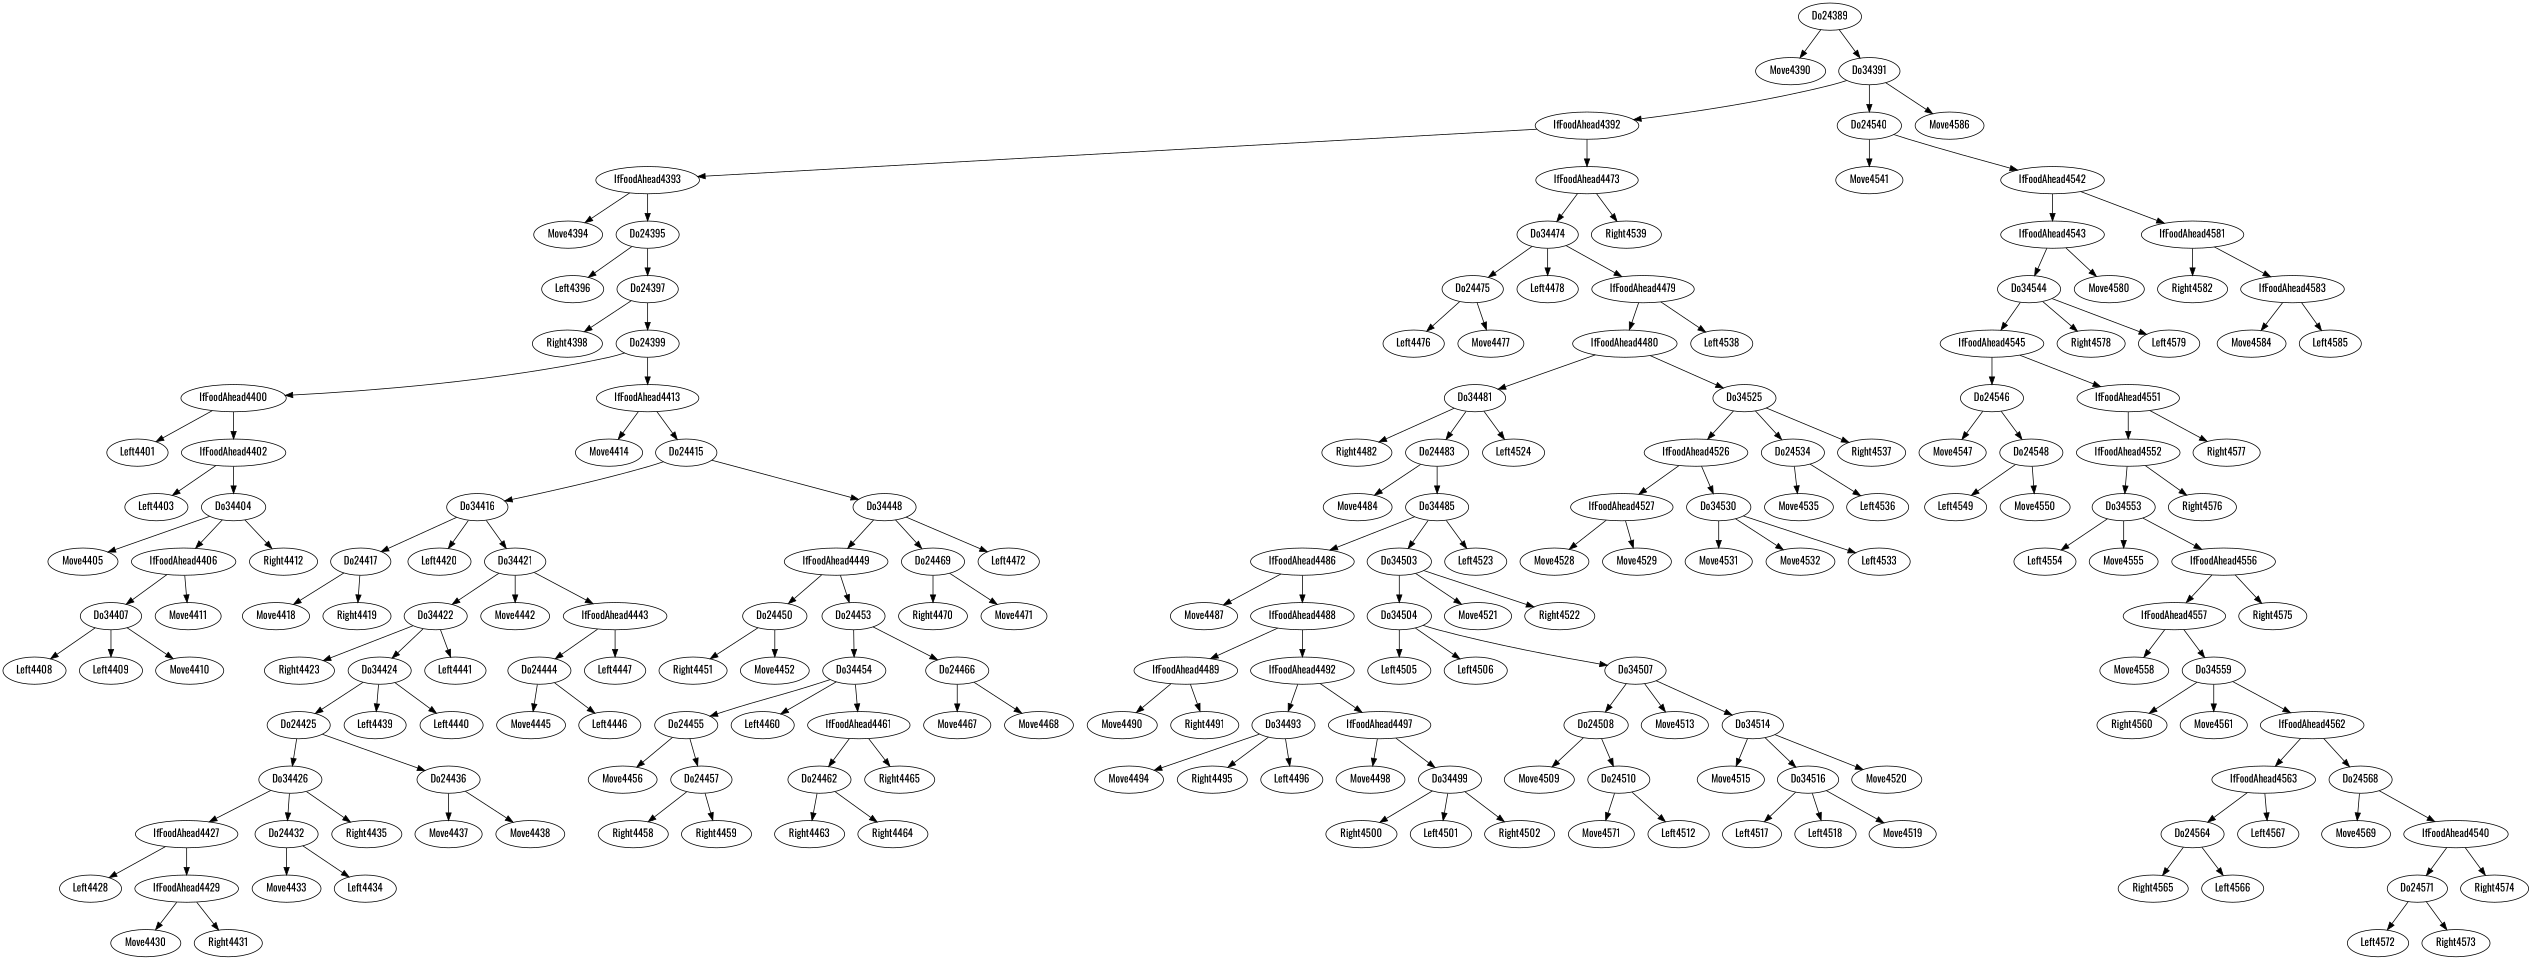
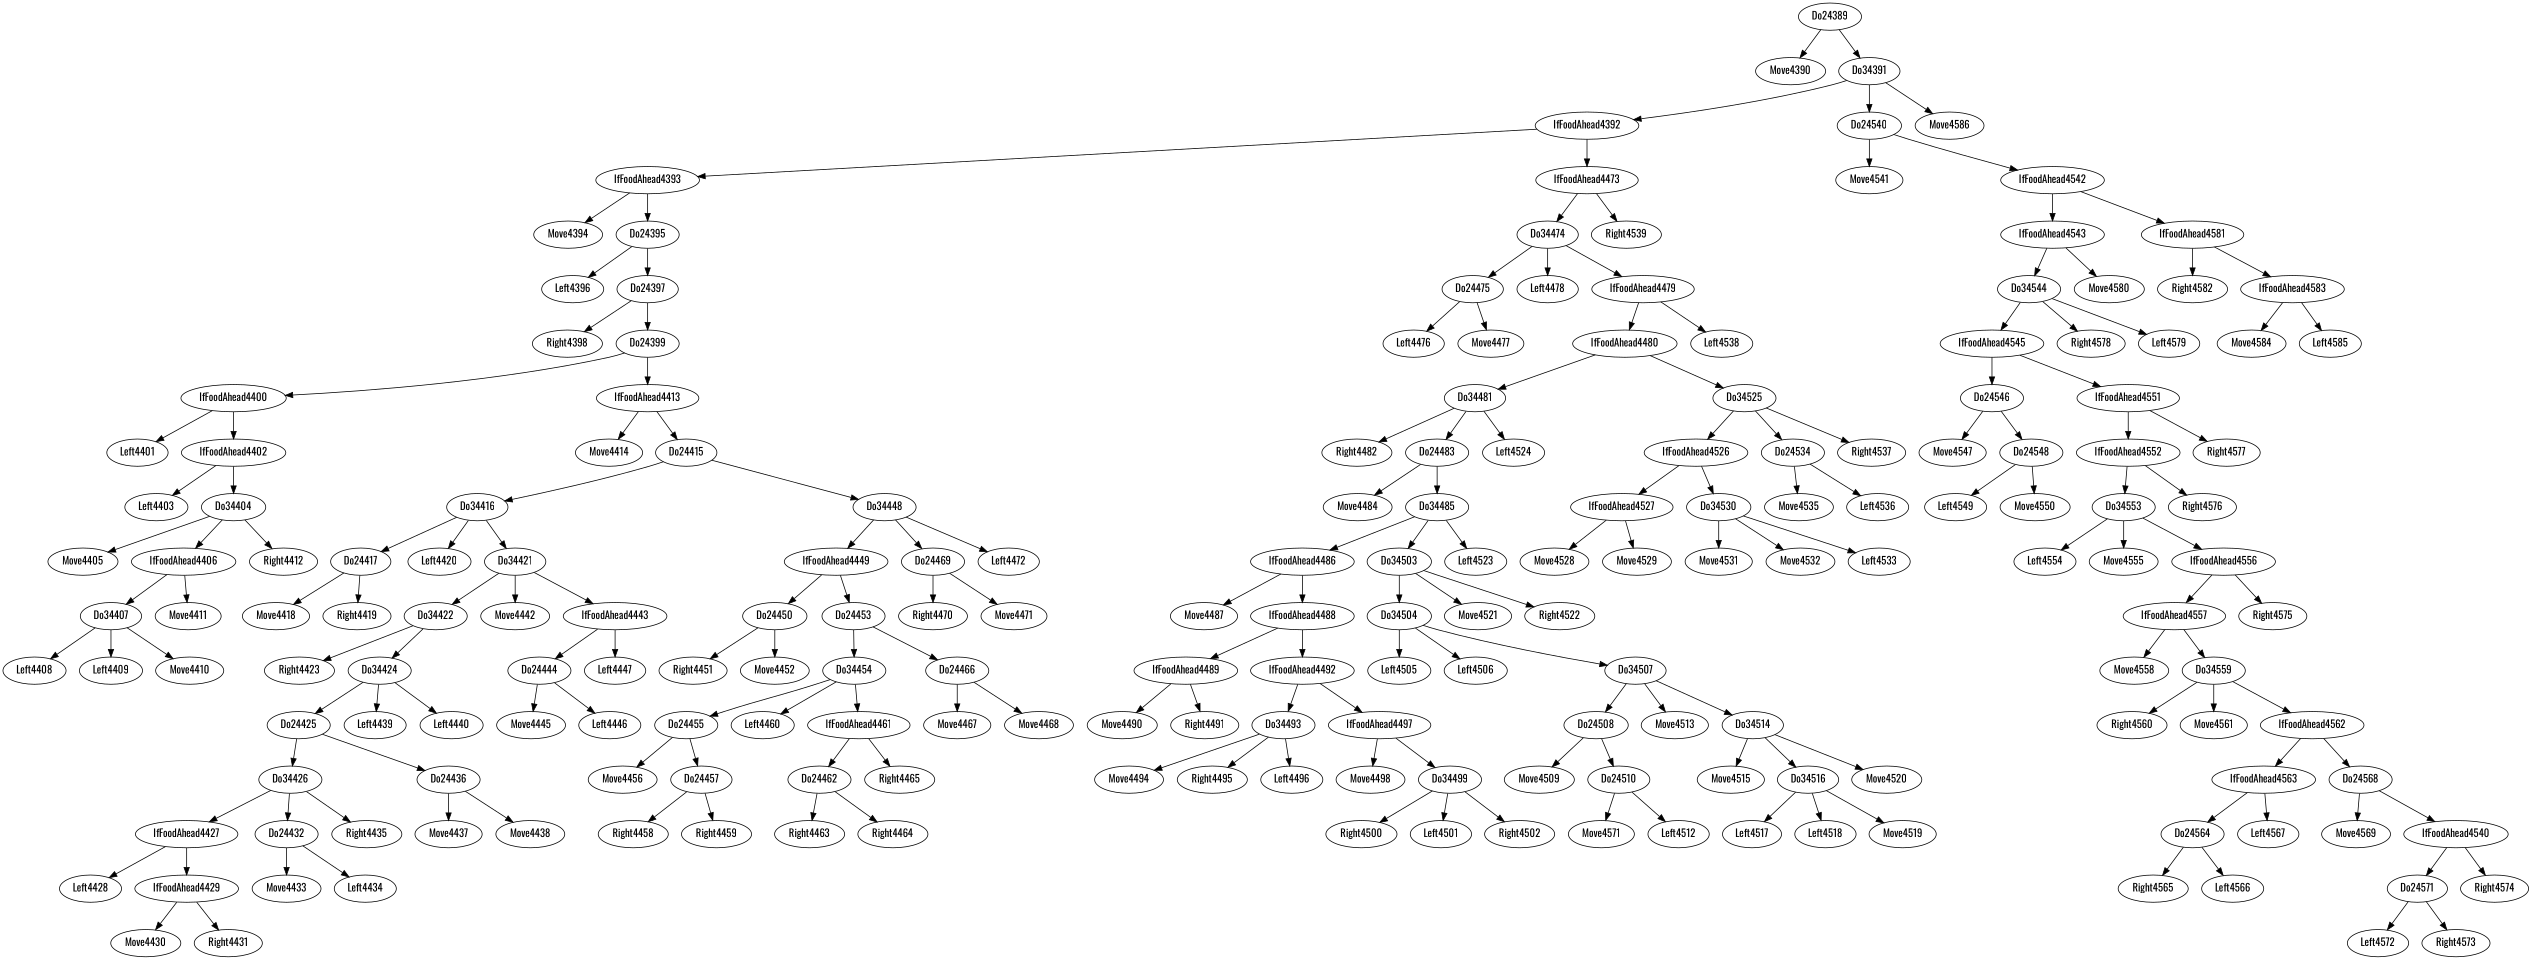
  digraph {
    fontname=Oswald
    node [fontname=Oswald]
    edge [fontname=Oswald]
    Do24389
    Move4390
    Do34391
    IfFoodAhead4392
    Do24540
    Move4586
    IfFoodAhead4393
    Move4394
    Do24395
    Left4396
    Do24397
    Right4398
    Do24399
    IfFoodAhead4400
    IfFoodAhead4413
    Left4401
    IfFoodAhead4402
    Left4403
    Do34404
    Move4405
    IfFoodAhead4406
    Right4412
    Do34407
    Move4411
    Left4408
    Left4409
    Move4410
    Move4414
    Do24415
    Do34416
    Do34448
    Do24417
    Move4418
    Right4419
    Left4420
    Do34421
    Do34422
    Move4442
    IfFoodAhead4443
    Right4423
    Do34424
-   Left4441
    Do24425
    Left4439
    Left4440
    IfFoodAhead4427
    Left4428
    IfFoodAhead4429
    Move4430
    Right4431
    Do34426
    Do24432
    Right4435
    Move4433
    Left4434
    Do24436
    Move4437
    Move4438
    Do24444
    Left4447
    Move4445
    Left4446
    IfFoodAhead4449
    Do24469
    Left4472
    Do24450
    Right4451
    Move4452
    Do24453
    Do34454
    Do24466
    Do24455
    Move4456
    Do24457
    Right4458
    Right4459
    Left4460
    IfFoodAhead4461
    Do24462
    Right4465
    Right4463
    Right4464
    Move4467
    Move4468
    Right4470
    Move4471
    IfFoodAhead4473
    Do34474
    Right4539
    Do24475
    Left4476
    Move4477
    Left4478
    IfFoodAhead4479
    IfFoodAhead4480
    Left4538
    Do34481
    Right4482
    Do24483
    Left4524
    Move4484
    Do34485
    IfFoodAhead4486
    Do34503
    Left4523
    Move4487
    IfFoodAhead4488
    IfFoodAhead4489
    IfFoodAhead4492
    Move4490
    Right4491
    Do34493
    IfFoodAhead4497
    Move4494
    Right4495
    Left4496
    Move4498
    Do34499
    Right4500
    Left4501
    Right4502
    Do34504
    Move4521
    Right4522
    Left4505
    Left4506
    Do34507
    Do24508
    Move4513
    Do34514
    Move4509
    Do24510
    n133 [label=Move4571]
    Left4512
    Move4515
    Do34516
    Move4520
    Left4517
    Left4518
    Move4519
    Do34525
    IfFoodAhead4526
    Do24534
    Right4537
    IfFoodAhead4527
    Move4528
    Move4529
    Do34530
    Move4531
    Move4532
    Left4533
    Move4535
    Left4536
    Move4541
    IfFoodAhead4542
    IfFoodAhead4543
    IfFoodAhead4581
    Do24546
    Move4547
    Do24548
    Left4549
    Move4550
    IfFoodAhead4545
    IfFoodAhead4551
    IfFoodAhead4552
    Right4577
    Do34553
    Left4554
    Move4555
    IfFoodAhead4556
    IfFoodAhead4557
    Right4575
    Move4558
    Do34559
    Right4560
    Move4561
    IfFoodAhead4562
    IfFoodAhead4563
    Do24568
    Do24564
    Right4565
    Left4566
    Left4567
    Move4569
    n185 [label=IfFoodAhead4540]
    Do24571
    Right4574
    Left4572
    Right4573
    Right4576
    Do34544
    Right4578
    Left4579
    Move4580
    Right4582
    IfFoodAhead4583
    Move4584
    Left4585
    Do24389 -> Move4390
    Do24389 -> Do34391
    Do34391 -> IfFoodAhead4392
    Do34391 -> Do24540
    Do34391 -> Move4586
    IfFoodAhead4392 -> IfFoodAhead4393
    IfFoodAhead4392 -> IfFoodAhead4473
    Do24540 -> Move4541
    Do24540 -> IfFoodAhead4542
    IfFoodAhead4393 -> Move4394
    IfFoodAhead4393 -> Do24395
    Do24395 -> Left4396
    Do24395 -> Do24397
    Do24397 -> Right4398
    Do24397 -> Do24399
    Do24399 -> IfFoodAhead4400
    Do24399 -> IfFoodAhead4413
    IfFoodAhead4400 -> Left4401
    IfFoodAhead4400 -> IfFoodAhead4402
    IfFoodAhead4413 -> Move4414
    IfFoodAhead4413 -> Do24415
    IfFoodAhead4402 -> Left4403
    IfFoodAhead4402 -> Do34404
    Do34404 -> Move4405
    Do34404 -> IfFoodAhead4406
    Do34404 -> Right4412
    IfFoodAhead4406 -> Do34407
    IfFoodAhead4406 -> Move4411
    Do34407 -> Left4408
    Do34407 -> Left4409
    Do34407 -> Move4410
    Do24415 -> Do34416
    Do24415 -> Do34448
    Do34416 -> Do24417
    Do34416 -> Left4420
    Do34416 -> Do34421
    Do34448 -> IfFoodAhead4449
    Do34448 -> Do24469
    Do34448 -> Left4472
    Do24417 -> Move4418
    Do24417 -> Right4419
    Do34421 -> Do34422
    Do34421 -> Move4442
    Do34421 -> IfFoodAhead4443
    Do34422 -> Right4423
    Do34422 -> Do34424
-   Do34422 -> Left4441
    IfFoodAhead4443 -> Do24444
    IfFoodAhead4443 -> Left4447
    Do34424 -> Do24425
    Do34424 -> Left4439
    Do34424 -> Left4440
    Do24425 -> Do34426
    Do24425 -> Do24436
    IfFoodAhead4427 -> Left4428
    IfFoodAhead4427 -> IfFoodAhead4429
    IfFoodAhead4429 -> Move4430
    IfFoodAhead4429 -> Right4431
    Do34426 -> IfFoodAhead4427
    Do34426 -> Do24432
    Do34426 -> Right4435
    Do24432 -> Move4433
    Do24432 -> Left4434
    Do24436 -> Move4437
    Do24436 -> Move4438
    Do24444 -> Move4445
    Do24444 -> Left4446
    IfFoodAhead4449 -> Do24450
    IfFoodAhead4449 -> Do24453
    Do24469 -> Right4470
    Do24469 -> Move4471
    Do24450 -> Right4451
    Do24450 -> Move4452
    Do24453 -> Do34454
    Do24453 -> Do24466
    Do34454 -> Do24455
    Do34454 -> Left4460
    Do34454 -> IfFoodAhead4461
    Do24466 -> Move4467
    Do24466 -> Move4468
    Do24455 -> Move4456
    Do24455 -> Do24457
    Do24457 -> Right4458
    Do24457 -> Right4459
    IfFoodAhead4461 -> Do24462
    IfFoodAhead4461 -> Right4465
    Do24462 -> Right4463
    Do24462 -> Right4464
    IfFoodAhead4473 -> Do34474
    IfFoodAhead4473 -> Right4539
    Do34474 -> Do24475
    Do34474 -> Left4478
    Do34474 -> IfFoodAhead4479
    Do24475 -> Left4476
    Do24475 -> Move4477
    IfFoodAhead4479 -> IfFoodAhead4480
    IfFoodAhead4479 -> Left4538
    IfFoodAhead4480 -> Do34481
    IfFoodAhead4480 -> Do34525
    Do34481 -> Right4482
    Do34481 -> Do24483
    Do34481 -> Left4524
    Do24483 -> Move4484
    Do24483 -> Do34485
    Do34485 -> IfFoodAhead4486
    Do34485 -> Do34503
    Do34485 -> Left4523
    IfFoodAhead4486 -> Move4487
    IfFoodAhead4486 -> IfFoodAhead4488
    Do34503 -> Do34504
    Do34503 -> Move4521
    Do34503 -> Right4522
    IfFoodAhead4488 -> IfFoodAhead4489
    IfFoodAhead4488 -> IfFoodAhead4492
    IfFoodAhead4489 -> Move4490
    IfFoodAhead4489 -> Right4491
    IfFoodAhead4492 -> Do34493
    IfFoodAhead4492 -> IfFoodAhead4497
    Do34493 -> Move4494
    Do34493 -> Right4495
    Do34493 -> Left4496
    IfFoodAhead4497 -> Move4498
    IfFoodAhead4497 -> Do34499
    Do34499 -> Right4500
    Do34499 -> Left4501
    Do34499 -> Right4502
    Do34504 -> Left4505
    Do34504 -> Left4506
    Do34504 -> Do34507
    Do34507 -> Do24508
    Do34507 -> Move4513
    Do34507 -> Do34514
    Do24508 -> Move4509
    Do24508 -> Do24510
    Do34514 -> Move4515
    Do34514 -> Do34516
    Do34514 -> Move4520
    Do24510 -> n133
    Do24510 -> Left4512
    Do34516 -> Left4517
    Do34516 -> Left4518
    Do34516 -> Move4519
    Do34525 -> IfFoodAhead4526
    Do34525 -> Do24534
    Do34525 -> Right4537
    IfFoodAhead4526 -> IfFoodAhead4527
    IfFoodAhead4526 -> Do34530
    Do24534 -> Move4535
    Do24534 -> Left4536
    IfFoodAhead4527 -> Move4528
    IfFoodAhead4527 -> Move4529
    Do34530 -> Move4531
    Do34530 -> Move4532
    Do34530 -> Left4533
    IfFoodAhead4542 -> IfFoodAhead4543
    IfFoodAhead4542 -> IfFoodAhead4581
    IfFoodAhead4543 -> Do34544
    IfFoodAhead4543 -> Move4580
    IfFoodAhead4581 -> Right4582
    IfFoodAhead4581 -> IfFoodAhead4583
    Do24546 -> Move4547
    Do24546 -> Do24548
    Do24548 -> Left4549
    Do24548 -> Move4550
    IfFoodAhead4545 -> Do24546
    IfFoodAhead4545 -> IfFoodAhead4551
    IfFoodAhead4551 -> IfFoodAhead4552
    IfFoodAhead4551 -> Right4577
    IfFoodAhead4552 -> Do34553
    IfFoodAhead4552 -> Right4576
    Do34553 -> Left4554
    Do34553 -> Move4555
    Do34553 -> IfFoodAhead4556
    IfFoodAhead4556 -> IfFoodAhead4557
    IfFoodAhead4556 -> Right4575
    IfFoodAhead4557 -> Move4558
    IfFoodAhead4557 -> Do34559
    Do34559 -> Right4560
    Do34559 -> Move4561
    Do34559 -> IfFoodAhead4562
    IfFoodAhead4562 -> IfFoodAhead4563
    IfFoodAhead4562 -> Do24568
    IfFoodAhead4563 -> Do24564
    IfFoodAhead4563 -> Left4567
    Do24568 -> Move4569
    Do24568 -> n185
    Do24564 -> Right4565
    Do24564 -> Left4566
    n185 -> Do24571
    n185 -> Right4574
    Do24571 -> Left4572
    Do24571 -> Right4573
    Do34544 -> IfFoodAhead4545
    Do34544 -> Right4578
    Do34544 -> Left4579
    IfFoodAhead4583 -> Move4584
    IfFoodAhead4583 -> Left4585
  }
